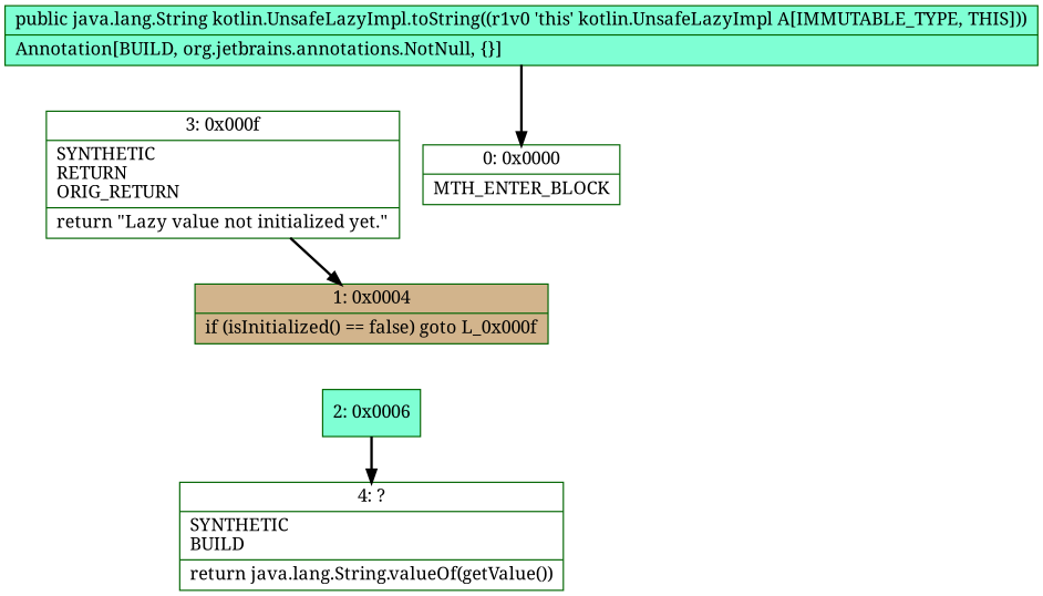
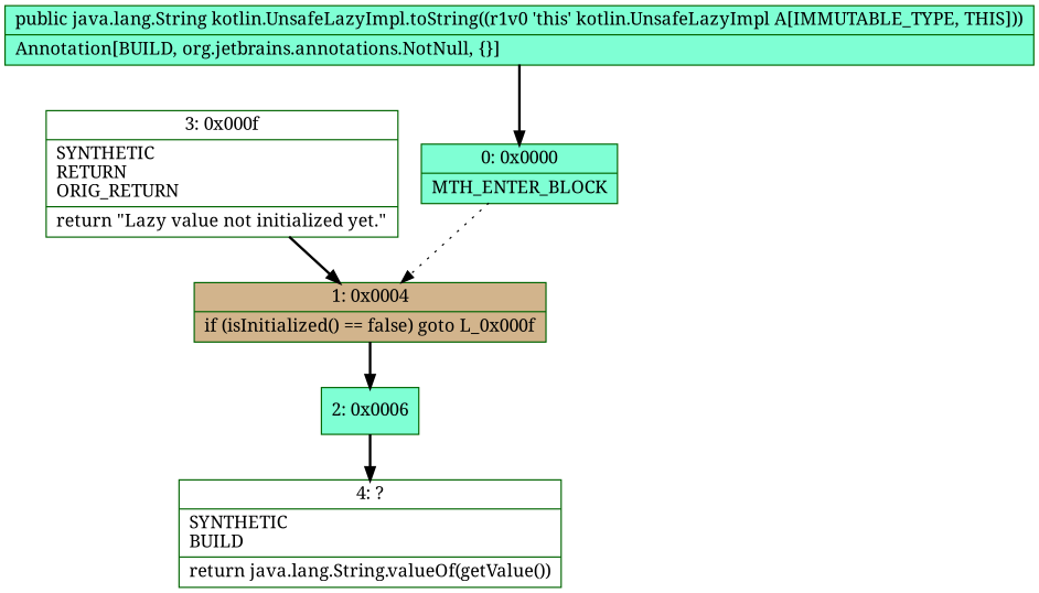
  digraph {
    fontname="Noto Serif"
    node [color=darkgreen fillcolor=white fontname="Noto Serif" shape=record style=filled]
    edge [fontname="Noto Serif" style=bold]
-   n1 [label="{0\:\ 0x0000|MTH_ENTER_BLOCK\l}"]
+   n1 [fillcolor=aquamarine label="{0\:\ 0x0000|MTH_ENTER_BLOCK\l}"]
    n2 [fillcolor=tan label="{1\:\ 0x0004|if (isInitialized() == false) goto L_0x000f\l}"]
    n3 [fillcolor=aquamarine label="{2\:\ 0x0006}"]
    n4 [label="{4\:\ ?|SYNTHETIC\lBUILD\l|return java.lang.String.valueOf(getValue())\l}"]
    n5 [label="{3\:\ 0x000f|SYNTHETIC\lRETURN\lORIG_RETURN\l|return \"Lazy value not initialized yet.\"\l}"]
    n6 [fillcolor=aquamarine label="{public java.lang.String kotlin.UnsafeLazyImpl.toString((r1v0 'this' kotlin.UnsafeLazyImpl A[IMMUTABLE_TYPE, THIS]))  | Annotation[BUILD, org.jetbrains.annotations.NotNull, \{\}]\l}"]
+   n1 -> n2 [style=dotted]
+   n2 -> n3
    n3 -> n4
    n5 -> n2
    n6 -> n1
  }
